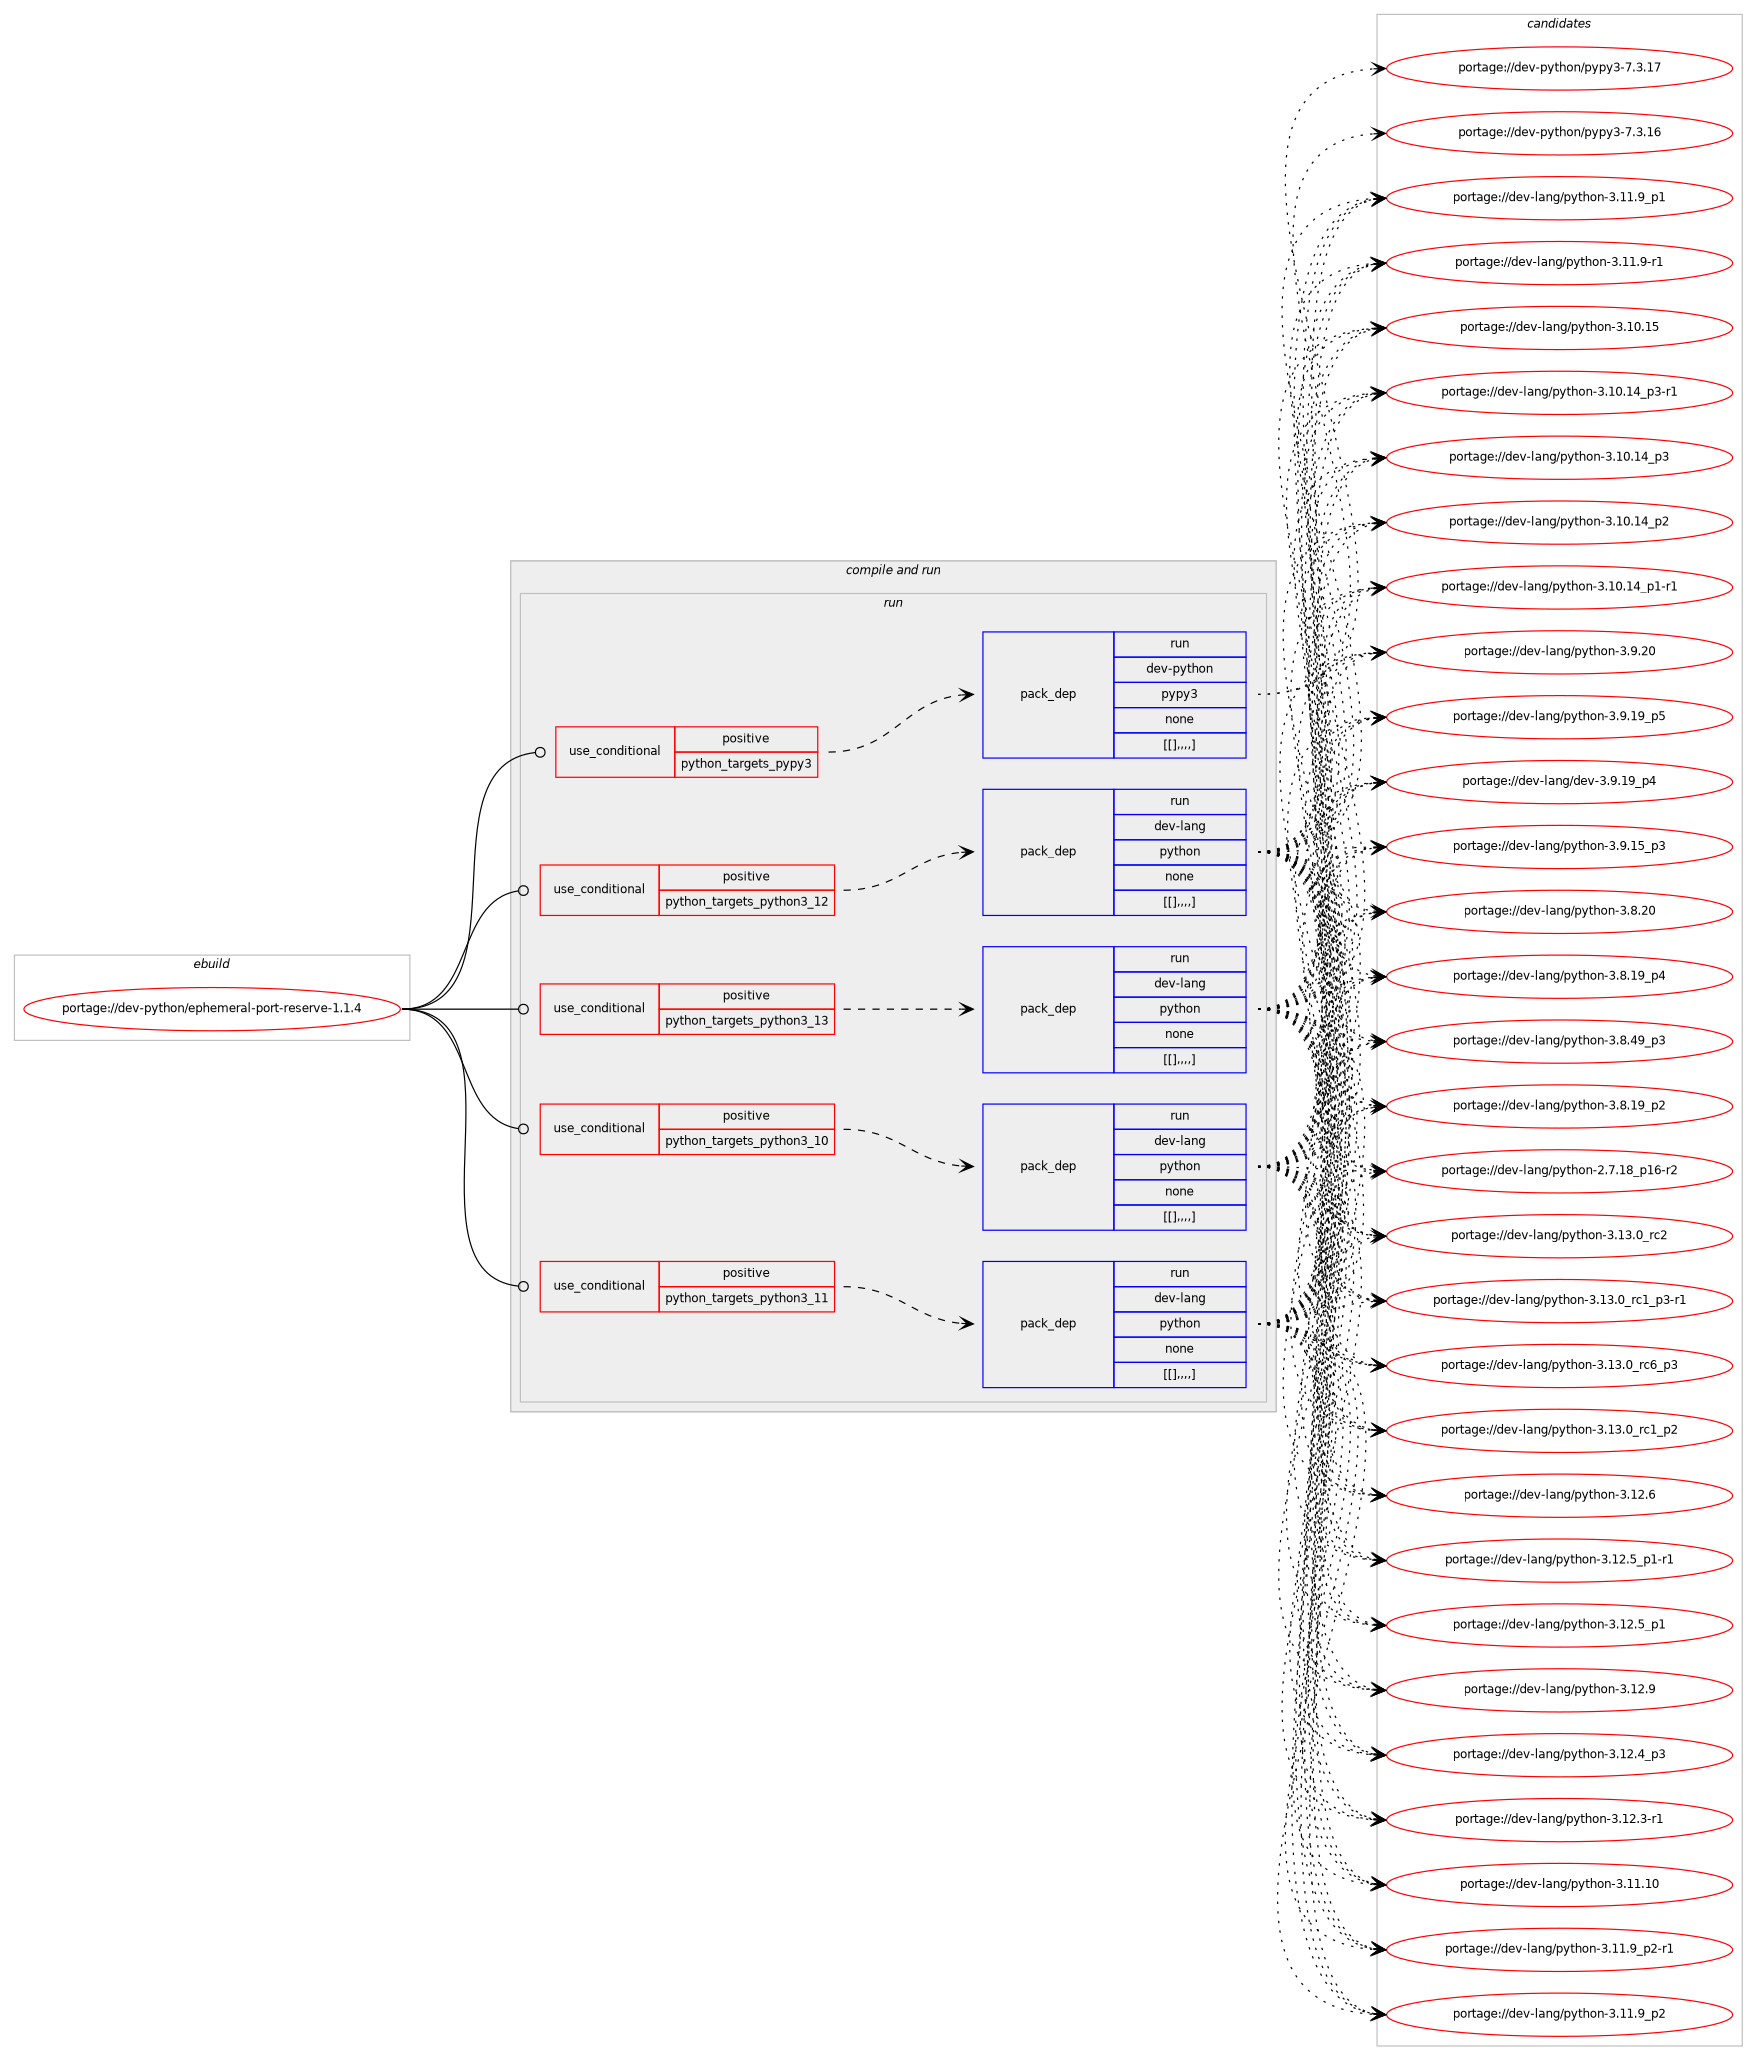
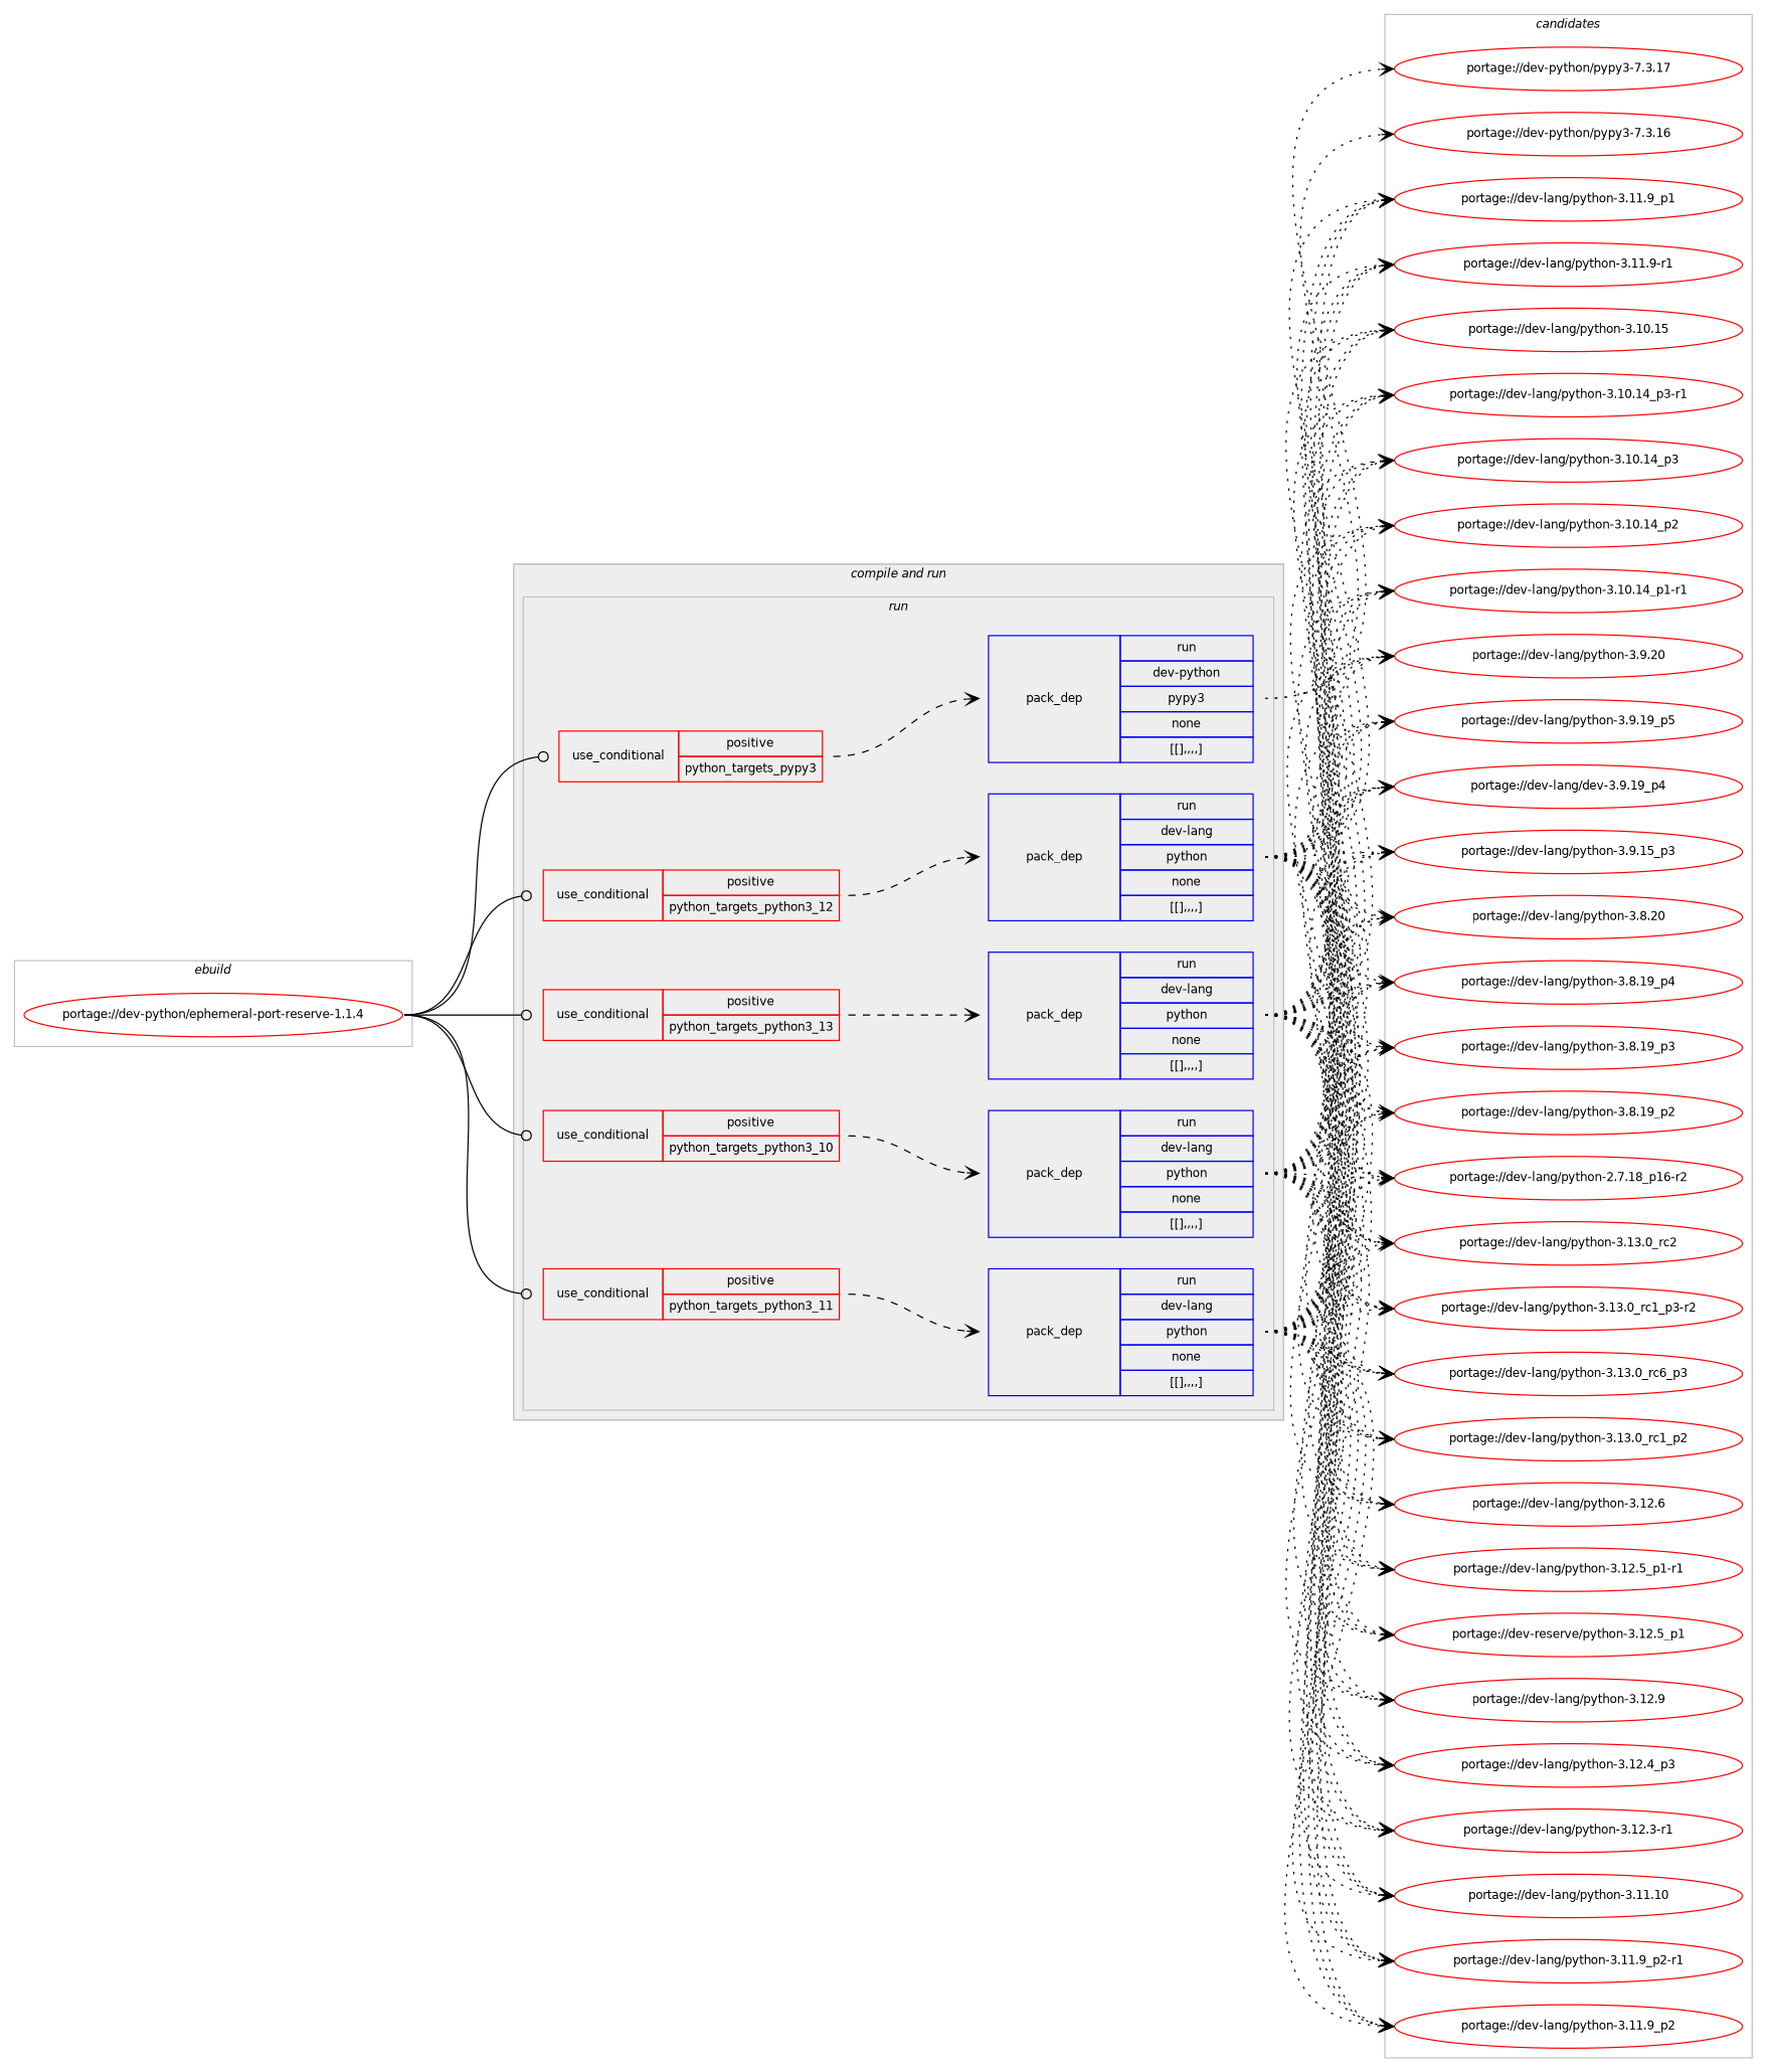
  digraph {
    compound=true
    concentrate=true
    fontname=Helvetica
    fontsize=10
    newrank=true
    rankdir=LR
    ranksep=1.5
    node [color=red fontname=Helvetica fontsize=10]
    edge [arrowhead=vee headport=w style=dotted tailport=e weight=100]
    n1 [label="portage://dev-python/ephemeral-port-reserve-1.1.4" width=4]
    n2 [color=blue label=<<TABLE BORDER="0" CELLBORDER="1" CELLSPACING="0" CELLPADDING="4" WIDTH="220"><TR><TD ROWSPAN="6" CELLPADDING="30">pack_dep</TD></TR><TR><TD WIDTH="110">run</TD></TR><TR><TD>dev-python</TD></TR><TR><TD>pypy3</TD></TR><TR><TD>none</TD></TR><TR><TD>[[],,,,]</TD></TR></TABLE>> shape=none]
    n3 [label=<<TABLE BORDER="0" CELLBORDER="1" CELLSPACING="0" CELLPADDING="4"><TR><TD ROWSPAN="3" CELLPADDING="10">use_conditional</TD></TR><TR><TD>positive</TD></TR><TR><TD>python_targets_pypy3</TD></TR></TABLE>> shape=none]
    n4 [color=blue label=<<TABLE BORDER="0" CELLBORDER="1" CELLSPACING="0" CELLPADDING="4" WIDTH="220"><TR><TD ROWSPAN="6" CELLPADDING="30">pack_dep</TD></TR><TR><TD WIDTH="110">run</TD></TR><TR><TD>dev-lang</TD></TR><TR><TD>python</TD></TR><TR><TD>none</TD></TR><TR><TD>[[],,,,]</TD></TR></TABLE>> shape=none]
    n5 [label=<<TABLE BORDER="0" CELLBORDER="1" CELLSPACING="0" CELLPADDING="4"><TR><TD ROWSPAN="3" CELLPADDING="10">use_conditional</TD></TR><TR><TD>positive</TD></TR><TR><TD>python_targets_python3_10</TD></TR></TABLE>> shape=none]
    n6 [color=blue label=<<TABLE BORDER="0" CELLBORDER="1" CELLSPACING="0" CELLPADDING="4" WIDTH="220"><TR><TD ROWSPAN="6" CELLPADDING="30">pack_dep</TD></TR><TR><TD WIDTH="110">run</TD></TR><TR><TD>dev-lang</TD></TR><TR><TD>python</TD></TR><TR><TD>none</TD></TR><TR><TD>[[],,,,]</TD></TR></TABLE>> shape=none]
    n7 [label=<<TABLE BORDER="0" CELLBORDER="1" CELLSPACING="0" CELLPADDING="4"><TR><TD ROWSPAN="3" CELLPADDING="10">use_conditional</TD></TR><TR><TD>positive</TD></TR><TR><TD>python_targets_python3_11</TD></TR></TABLE>> shape=none]
    n8 [color=blue label=<<TABLE BORDER="0" CELLBORDER="1" CELLSPACING="0" CELLPADDING="4" WIDTH="220"><TR><TD ROWSPAN="6" CELLPADDING="30">pack_dep</TD></TR><TR><TD WIDTH="110">run</TD></TR><TR><TD>dev-lang</TD></TR><TR><TD>python</TD></TR><TR><TD>none</TD></TR><TR><TD>[[],,,,]</TD></TR></TABLE>> shape=none]
    n9 [label=<<TABLE BORDER="0" CELLBORDER="1" CELLSPACING="0" CELLPADDING="4"><TR><TD ROWSPAN="3" CELLPADDING="10">use_conditional</TD></TR><TR><TD>positive</TD></TR><TR><TD>python_targets_python3_12</TD></TR></TABLE>> shape=none]
    n10 [color=blue label=<<TABLE BORDER="0" CELLBORDER="1" CELLSPACING="0" CELLPADDING="4" WIDTH="220"><TR><TD ROWSPAN="6" CELLPADDING="30">pack_dep</TD></TR><TR><TD WIDTH="110">run</TD></TR><TR><TD>dev-lang</TD></TR><TR><TD>python</TD></TR><TR><TD>none</TD></TR><TR><TD>[[],,,,]</TD></TR></TABLE>> shape=none]
    n11 [label=<<TABLE BORDER="0" CELLBORDER="1" CELLSPACING="0" CELLPADDING="4"><TR><TD ROWSPAN="3" CELLPADDING="10">use_conditional</TD></TR><TR><TD>positive</TD></TR><TR><TD>python_targets_python3_13</TD></TR></TABLE>> shape=none]
    n12 [label="portage://dev-python/pypy3-7.3.17" width=4]
    n13 [label="portage://dev-python/pypy3-7.3.16" width=4]
    n14 [label="portage://dev-lang/python-3.13.0_rc2" width=4]
-   n15 [label="portage://dev-lang/python-3.13.0_rc1_p3-r1" width=4]
+   n15 [label="portage://dev-lang/python-3.13.0_rc1_p3-r2" width=4]
    n16 [label="portage://dev-lang/python-3.13.0_rc6_p3" width=4]
    n17 [label="portage://dev-lang/python-3.13.0_rc1_p2" width=4]
    n18 [label="portage://dev-lang/python-3.12.6" width=4]
    n19 [label="portage://dev-lang/python-3.12.5_p1-r1" width=4]
-   n20 [label="portage://dev-lang/python-3.12.5_p1" width=4]
+   n20 [label="portage://dev-reserve/python-3.12.5_p1" width=4]
    n21 [label="portage://dev-lang/python-3.12.9" width=4]
    n22 [label="portage://dev-lang/python-3.12.4_p3" width=4]
    n23 [label="portage://dev-lang/python-3.12.3-r1" width=4]
    n24 [label="portage://dev-lang/python-3.11.10" width=4]
    n25 [label="portage://dev-lang/python-3.11.9_p2-r1" width=4]
    n26 [label="portage://dev-lang/python-3.11.9_p2" width=4]
    n27 [label="portage://dev-lang/python-3.11.9_p1" width=4]
    n28 [label="portage://dev-lang/python-3.11.9-r1" width=4]
    n29 [label="portage://dev-lang/python-3.10.15" width=4]
    n30 [label="portage://dev-lang/python-3.10.14_p3-r1" width=4]
    n31 [label="portage://dev-lang/python-3.10.14_p3" width=4]
    n32 [label="portage://dev-lang/python-3.10.14_p2" width=4]
    n33 [label="portage://dev-lang/python-3.10.14_p1-r1" width=4]
    n34 [label="portage://dev-lang/python-3.9.20" width=4]
    n35 [label="portage://dev-lang/python-3.9.19_p5" width=4]
    n36 [label="portage://dev-lang/dev-3.9.19_p4" width=4]
    n37 [label="portage://dev-lang/python-3.9.15_p3" width=4]
    n38 [label="portage://dev-lang/python-3.8.20" width=4]
    n39 [label="portage://dev-lang/python-3.8.19_p4" width=4]
-   n40 [label="portage://dev-lang/python-3.8.49_p3" width=4]
+   n40 [label="portage://dev-lang/python-3.8.19_p3" width=4]
    n41 [label="portage://dev-lang/python-3.8.19_p2" width=4]
    n42 [label="portage://dev-lang/python-2.7.18_p16-r2" width=4]
    subgraph cluster_1 {
      color=gray
      label=<<i>ebuild</i>>
      n1
    }
    subgraph cluster_2 {
      color=gray
      label=<<i>dependencies</i>>
      subgraph cluster_3 {
        color=gray
        fillcolor="#eeeeee"
        label=<<i>compile</i>>
        style=filled
      }
      subgraph cluster_4 {
        color=gray
        fillcolor="#eeeeee"
        label=<<i>compile and run</i>>
        style=filled
      }
      subgraph cluster_5 {
        color=gray
        fillcolor="#eeeeee"
        label=<<i>run</i>>
        style=filled
        subgraph sub_6 {
          color=gray
          fillcolor="#eeeeee"
          label=<<i>run</i>>
          style=filled
          n3
          subgraph sub_7 {
            color=gray
            fillcolor="#eeeeee"
            label=<<i>run</i>>
            style=filled
            n2
          }
        }
        subgraph sub_8 {
          color=gray
          fillcolor="#eeeeee"
          label=<<i>run</i>>
          style=filled
          n5
          subgraph sub_9 {
            color=gray
            fillcolor="#eeeeee"
            label=<<i>run</i>>
            style=filled
            n4
          }
        }
        subgraph sub_10 {
          color=gray
          fillcolor="#eeeeee"
          label=<<i>run</i>>
          style=filled
          n7
          subgraph sub_11 {
            color=gray
            fillcolor="#eeeeee"
            label=<<i>run</i>>
            style=filled
            n6
          }
        }
        subgraph sub_12 {
          color=gray
          fillcolor="#eeeeee"
          label=<<i>run</i>>
          style=filled
          n9
          subgraph sub_13 {
            color=gray
            fillcolor="#eeeeee"
            label=<<i>run</i>>
            style=filled
            n8
          }
        }
        subgraph sub_14 {
          color=gray
          fillcolor="#eeeeee"
          label=<<i>run</i>>
          style=filled
          n11
          subgraph sub_15 {
            color=gray
            fillcolor="#eeeeee"
            label=<<i>run</i>>
            style=filled
            n10
          }
        }
      }
    }
    subgraph cluster_16 {
      color=gray
      label=<<i>candidates</i>>
      rank=same
      subgraph sub_17 {
        color=black
        label=<<i>candidates</i>>
        nodesep=1
        rank=same
        n12
        n13
      }
      subgraph sub_18 {
        color=black
        label=<<i>candidates</i>>
        nodesep=1
        rank=same
        n14
        n15
        n16
        n17
        n18
        n19
        n20
        n21
        n22
        n23
        n24
        n25
        n26
        n27
        n28
        n29
        n30
        n31
        n32
        n33
        n34
        n35
        n36
        n37
        n38
        n39
        n40
        n41
        n42
      }
      subgraph sub_19 {
        color=black
        label=<<i>candidates</i>>
        nodesep=1
        rank=same
        n14
        n15
        n16
        n17
        n18
        n19
        n20
        n21
        n22
        n23
        n24
        n25
        n26
        n27
        n28
        n29
        n30
        n31
        n32
        n33
        n34
        n35
        n36
        n37
        n38
        n39
        n40
        n41
        n42
      }
      subgraph sub_20 {
        color=black
        label=<<i>candidates</i>>
        nodesep=1
        rank=same
        n14
        n15
        n16
        n17
        n18
        n19
        n20
        n21
        n22
        n23
        n24
        n25
        n26
        n27
        n28
        n29
        n30
        n31
        n32
        n33
        n34
        n35
        n36
        n37
        n38
        n39
        n40
        n41
        n42
      }
      subgraph sub_21 {
        color=black
        label=<<i>candidates</i>>
        nodesep=1
        rank=same
        n14
        n15
        n16
        n17
        n18
        n19
        n20
        n21
        n22
        n23
        n24
        n25
        n26
        n27
        n28
        n29
        n30
        n31
        n32
        n33
        n34
        n35
        n36
        n37
        n38
        n39
        n40
        n41
        n42
      }
    }
    n1 -> n3 [arrowhead=odot style=solid weight=20]
    n1 -> n5 [arrowhead=odot style=solid weight=20]
    n1 -> n7 [arrowhead=odot style=solid weight=20]
    n1 -> n9 [arrowhead=odot style=solid weight=20]
    n1 -> n11 [arrowhead=odot style=solid weight=20]
    n2 -> n12
    n2 -> n13
    n3 -> n2 [style=dashed weight=20]
    n4 -> n14
    n4 -> n15
    n4 -> n16
    n4 -> n17
    n4 -> n18
    n4 -> n19
    n4 -> n20
    n4 -> n21
    n4 -> n22
    n4 -> n23
    n4 -> n24
    n4 -> n25
    n4 -> n26
    n4 -> n27
    n4 -> n28
    n4 -> n29
    n4 -> n30
    n4 -> n31
    n4 -> n32
    n4 -> n33
    n4 -> n34
    n4 -> n35
    n4 -> n36
    n4 -> n37
    n4 -> n38
    n4 -> n39
    n4 -> n40
    n4 -> n41
    n4 -> n42
    n5 -> n4 [style=dashed weight=20]
    n6 -> n14
    n6 -> n15
    n6 -> n16
    n6 -> n17
    n6 -> n18
    n6 -> n19
    n6 -> n20
    n6 -> n21
    n6 -> n22
    n6 -> n23
    n6 -> n24
    n6 -> n25
    n6 -> n26
    n6 -> n27
    n6 -> n28
    n6 -> n29
    n6 -> n30
    n6 -> n31
    n6 -> n32
    n6 -> n33
    n6 -> n34
    n6 -> n35
    n6 -> n36
    n6 -> n37
    n6 -> n38
    n6 -> n39
    n6 -> n40
    n6 -> n41
    n6 -> n42
    n7 -> n6 [style=dashed weight=20]
    n8 -> n14
    n8 -> n15
    n8 -> n16
    n8 -> n17
    n8 -> n18
    n8 -> n19
    n8 -> n20
    n8 -> n21
    n8 -> n22
    n8 -> n23
    n8 -> n24
    n8 -> n25
    n8 -> n26
    n8 -> n27
    n8 -> n28
    n8 -> n29
    n8 -> n30
    n8 -> n31
    n8 -> n32
    n8 -> n33
    n8 -> n34
    n8 -> n35
    n8 -> n36
    n8 -> n37
    n8 -> n38
    n8 -> n39
    n8 -> n40
    n8 -> n41
    n8 -> n42
    n9 -> n8 [style=dashed weight=20]
    n10 -> n14
    n10 -> n15
    n10 -> n16
    n10 -> n17
    n10 -> n18
    n10 -> n19
    n10 -> n20
    n10 -> n21
    n10 -> n22
    n10 -> n23
    n10 -> n24
    n10 -> n25
    n10 -> n26
    n10 -> n27
    n10 -> n28
    n10 -> n29
    n10 -> n30
    n10 -> n31
    n10 -> n32
    n10 -> n33
    n10 -> n34
    n10 -> n35
    n10 -> n36
    n10 -> n37
    n10 -> n38
    n10 -> n39
    n10 -> n40
    n10 -> n41
    n10 -> n42
    n11 -> n10 [style=dashed weight=20]
  }
